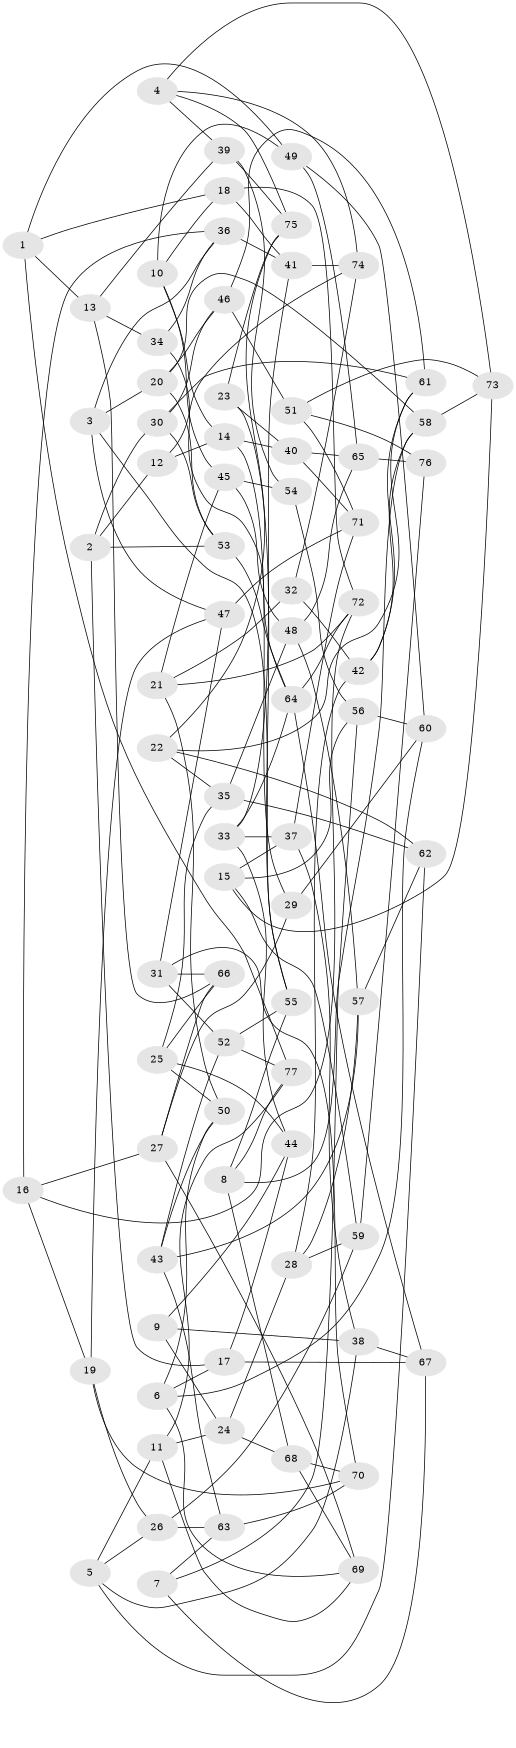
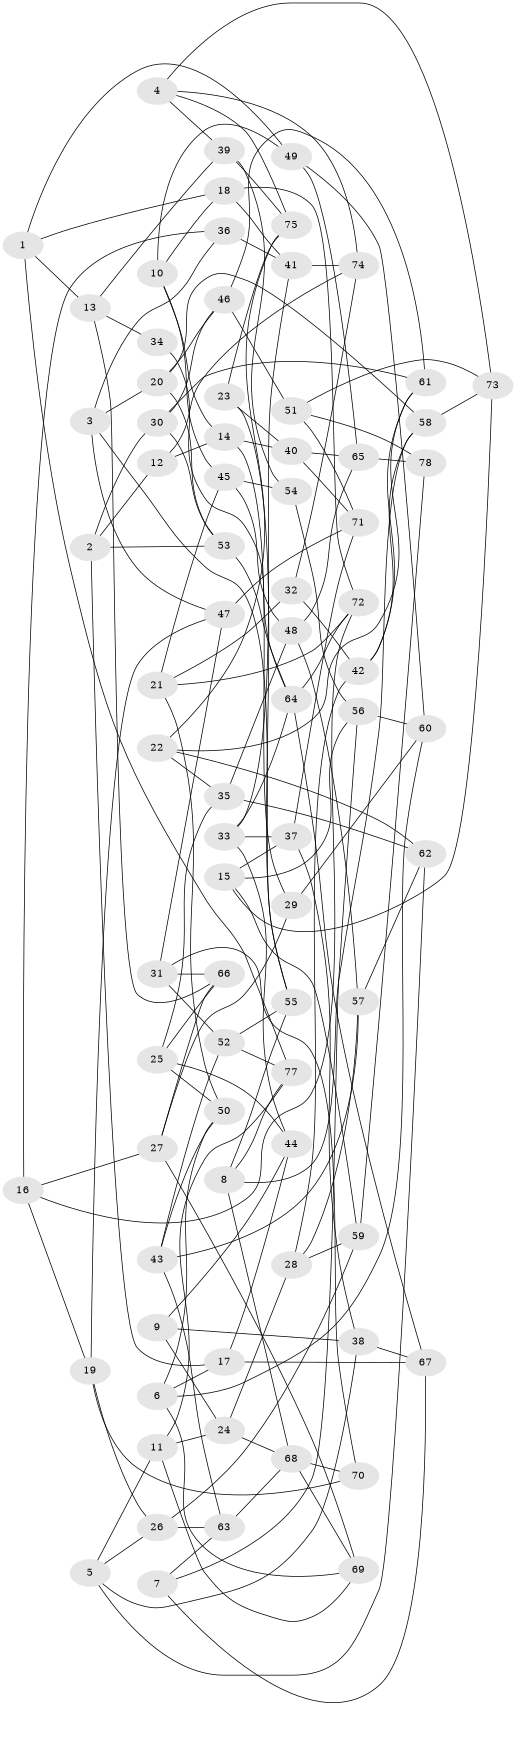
  graph {
    rankdir=LR
    node [color=gray90 style=filled]
    1
    13
    18
    49
    77
    39
    34
    66
    72
    41
    60
    65
    2
    12
    17
    30
    53
    74
    14
    67
    44
    46
    61
    64
    3
    20
    36
    47
    55
    58
    71
    4
    73
    75
    54
    5
    11
    26
    38
    62
    69
    24
    63
    59
    6
    50
    7
    56
    29
    70
    8
    68
    9
    28
    10
    45
    40
    48
    15
    37
-   76
+   76 [label=78]
    16
    19
    27
    51
    21
    32
    42
    22
    35
    23
    57
    25
    31
    52
    33
    43
    1 -- 13
    1 -- 18
    1 -- 49
    1 -- 77
    13 -- 39
    13 -- 34
    13 -- 66
    18 -- 72
    18 -- 41
    49 -- 60
    49 -- 65
    39 -- 75
    39 -- 54
    34 -- 64
-   34 -- 36
    41 -- 74
    65 -- 76
    2 -- 12
    2 -- 17
    2 -- 30
    2 -- 53
    12 -- 74
    12 -- 14
    17 -- 67
    17 -- 44
    30 -- 53
    30 -- 46
    30 -- 61
    53 -- 64
    14 -- 29
    14 -- 40
    46 -- 61
    46 -- 51
    64 -- 72
    64 -- 67
    3 -- 20
    3 -- 36
    3 -- 47
    3 -- 55
    20 -- 53
    20 -- 46
    20 -- 58
    36 -- 41
    47 -- 71
    58 -- 73
    4 -- 39
    4 -- 74
    4 -- 73
    4 -- 75
    54 -- 56
    5 -- 11
    5 -- 26
    5 -- 38
    5 -- 62
    11 -- 77
    11 -- 69
    11 -- 24
    26 -- 63
    26 -- 59
    38 -- 67
    24 -- 68
    24 -- 28
-   63 -- 70
+   63 -- 68
    59 -- 76
    6 -- 60
    6 -- 17
    6 -- 69
    6 -- 50
    7 -- 67
    7 -- 63
    7 -- 56
    56 -- 60
    29 -- 60
    8 -- 77
    8 -- 55
    8 -- 58
    8 -- 68
    68 -- 69
    68 -- 70
    9 -- 44
    9 -- 38
    9 -- 24
    28 -- 59
    28 -- 42
    28 -- 57
    10 -- 18
    10 -- 49
    10 -- 14
    10 -- 45
    45 -- 54
    45 -- 48
    40 -- 65
    40 -- 71
    48 -- 65
    48 -- 57
    15 -- 73
    15 -- 59
    15 -- 56
    15 -- 37
    37 -- 71
    37 -- 38
    16 -- 72
    16 -- 36
    16 -- 19
    16 -- 27
    19 -- 47
    19 -- 26
    19 -- 70
    27 -- 66
    27 -- 69
    27 -- 29
    51 -- 71
    51 -- 73
    51 -- 76
    21 -- 72
    21 -- 50
    21 -- 45
    21 -- 32
    32 -- 74
    32 -- 42
    42 -- 61
    42 -- 58
    22 -- 61
    22 -- 75
    22 -- 62
    22 -- 35
    35 -- 62
    35 -- 48
    23 -- 55
    23 -- 75
    23 -- 40
    57 -- 62
    25 -- 66
    25 -- 44
    25 -- 50
    25 -- 35
    31 -- 66
    31 -- 47
    31 -- 70
    31 -- 52
    52 -- 77
    52 -- 55
    33 -- 41
    33 -- 44
    33 -- 64
    33 -- 37
    43 -- 63
    43 -- 50
    43 -- 57
    43 -- 52
  }
